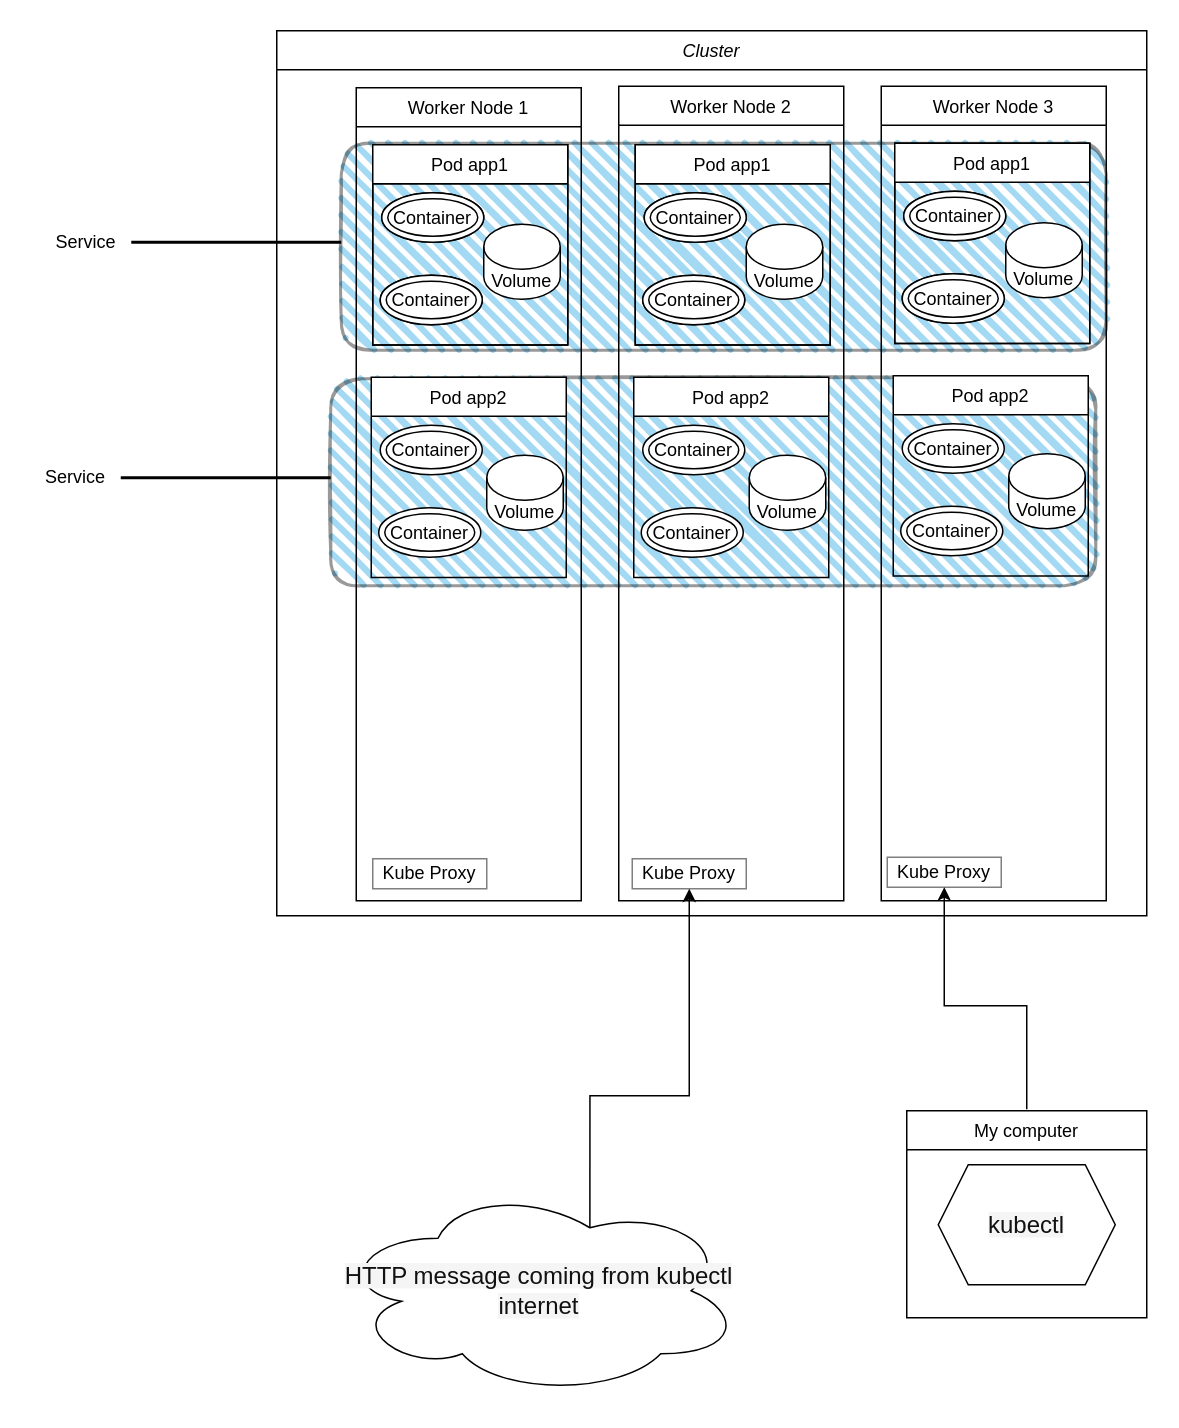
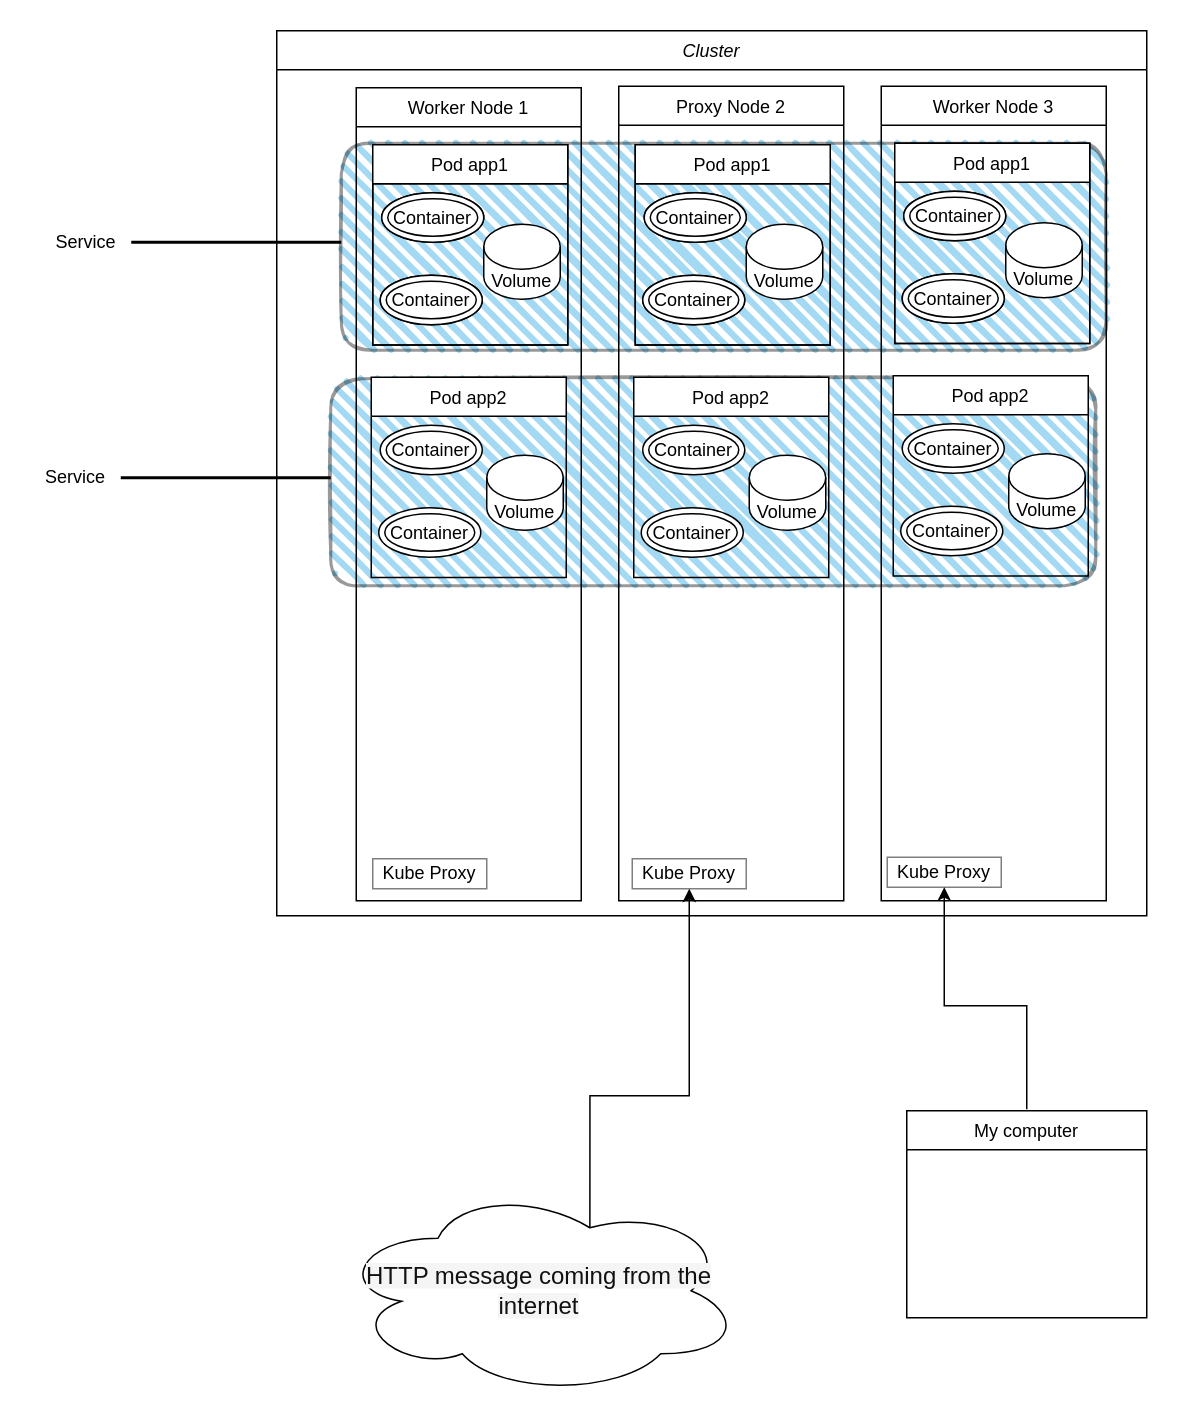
  <mxCell id="0" />
  <mxCell id="1" parent="0" />
  <mxCell id="2" value="" style="group;opacity=50;" vertex="1" connectable="0" parent="1"><mxGeometry x="27" y="95" width="710" height="138" as="geometry" /></mxCell>
  <mxCell id="3" value="" style="rounded=1;whiteSpace=wrap;html=1;strokeWidth=2;fillWeight=4;hachureGap=8;hachureAngle=45;fillColor=#1ba1e2;sketch=1;opacity=40;" vertex="1" parent="2"><mxGeometry x="200" width="510" height="138" as="geometry" /></mxCell>
  <mxCell id="4" value="" style="line;strokeWidth=2;html=1;" vertex="1" parent="2"><mxGeometry x="60" y="61.41" width="140" height="9.2" as="geometry" /></mxCell>
  <mxCell id="5" value="Service" style="text;html=1;strokeColor=none;fillColor=none;align=center;verticalAlign=middle;whiteSpace=wrap;rounded=0;" vertex="1" parent="2"><mxGeometry y="52.44" width="60" height="27.6" as="geometry" /></mxCell>
  <mxCell id="6" value="" style="group" vertex="1" connectable="0" parent="1"><mxGeometry x="20" y="252" width="710" height="138" as="geometry" /></mxCell>
  <mxCell id="7" value="" style="rounded=1;whiteSpace=wrap;html=1;strokeWidth=2;fillWeight=4;hachureGap=8;hachureAngle=45;fillColor=#1ba1e2;sketch=1;opacity=40;" vertex="1" parent="6"><mxGeometry x="200" width="510" height="138" as="geometry" /></mxCell>
  <mxCell id="8" value="" style="line;strokeWidth=2;html=1;" vertex="1" parent="6"><mxGeometry x="60" y="61.41" width="140" height="9.2" as="geometry" /></mxCell>
  <mxCell id="9" value="Service" style="text;html=1;strokeColor=none;fillColor=none;align=center;verticalAlign=middle;whiteSpace=wrap;rounded=0;" vertex="1" parent="6"><mxGeometry y="52.44" width="60" height="27.6" as="geometry" /></mxCell>
  <mxCell id="10" value="Cluster" style="swimlane;fontStyle=2;align=center;verticalAlign=top;childLayout=stackLayout;horizontal=1;startSize=26;horizontalStack=0;resizeParent=1;resizeLast=0;collapsible=1;marginBottom=0;rounded=0;shadow=0;strokeWidth=1;" parent="1" vertex="1"><mxGeometry x="184" y="20" width="580" height="590" as="geometry"><mxRectangle x="230" y="140" width="160" height="26" as="alternateBounds" /></mxGeometry></mxCell>
  <mxCell id="11" value="Worker Node 1&#10;" style="swimlane;fontStyle=0;align=center;verticalAlign=top;childLayout=stackLayout;horizontal=1;startSize=26;horizontalStack=0;resizeParent=1;resizeLast=0;collapsible=1;marginBottom=0;rounded=0;shadow=0;strokeWidth=1;" parent="1" vertex="1"><mxGeometry x="237" y="58" width="150" height="542" as="geometry"><mxRectangle x="550" y="140" width="160" height="26" as="alternateBounds" /></mxGeometry></mxCell>
- <mxCell id="12" value="Worker Node 2&#10;" style="swimlane;fontStyle=0;align=center;verticalAlign=top;childLayout=stackLayout;horizontal=1;startSize=26;horizontalStack=0;resizeParent=1;resizeLast=0;collapsible=1;marginBottom=0;rounded=0;shadow=0;strokeWidth=1;" vertex="1" parent="1"><mxGeometry x="412" y="57" width="150" height="543" as="geometry"><mxRectangle x="550" y="140" width="160" height="26" as="alternateBounds" /></mxGeometry></mxCell>
+ <mxCell id="12" value="Proxy Node 2&#10;" style="swimlane;fontStyle=0;align=center;verticalAlign=top;childLayout=stackLayout;horizontal=1;startSize=26;horizontalStack=0;resizeParent=1;resizeLast=0;collapsible=1;marginBottom=0;rounded=0;shadow=0;strokeWidth=1;" vertex="1" parent="1"><mxGeometry x="412" y="57" width="150" height="543" as="geometry"><mxRectangle x="550" y="140" width="160" height="26" as="alternateBounds" /></mxGeometry></mxCell>
  <mxCell id="13" value="Worker Node 3&#10;" style="swimlane;fontStyle=0;align=center;verticalAlign=top;childLayout=stackLayout;horizontal=1;startSize=26;horizontalStack=0;resizeParent=1;resizeLast=0;collapsible=1;marginBottom=0;rounded=0;shadow=0;strokeWidth=1;" vertex="1" parent="1"><mxGeometry x="587" y="57" width="150" height="543" as="geometry"><mxRectangle x="550" y="140" width="160" height="26" as="alternateBounds" /></mxGeometry></mxCell>
- <mxCell id="14" value="&lt;span style=&quot;color: rgb(17 , 17 , 17) ; font-family: , &amp;#34;blinkmacsystemfont&amp;#34; , &amp;#34;segoe ui&amp;#34; , &amp;#34;roboto&amp;#34; , &amp;#34;helvetica&amp;#34; , &amp;#34;arial&amp;#34; , sans-serif , &amp;#34;apple color emoji&amp;#34; , &amp;#34;segoe ui emoji&amp;#34; , &amp;#34;segoe ui symbol&amp;#34; ; font-size: 16px ; background-color: rgb(245 , 245 , 245)&quot;&gt;HTTP message coming from kubectl internet&lt;/span&gt;" style="ellipse;shape=cloud;whiteSpace=wrap;html=1;" vertex="1" parent="1"><mxGeometry x="224" y="790" width="270" height="140" as="geometry" /></mxCell>
+ <mxCell id="14" value="&lt;span style=&quot;color: rgb(17 , 17 , 17) ; font-family: , &amp;#34;blinkmacsystemfont&amp;#34; , &amp;#34;segoe ui&amp;#34; , &amp;#34;roboto&amp;#34; , &amp;#34;helvetica&amp;#34; , &amp;#34;arial&amp;#34; , sans-serif , &amp;#34;apple color emoji&amp;#34; , &amp;#34;segoe ui emoji&amp;#34; , &amp;#34;segoe ui symbol&amp;#34; ; font-size: 16px ; background-color: rgb(245 , 245 , 245)&quot;&gt;HTTP message coming from the internet&lt;/span&gt;" style="ellipse;shape=cloud;whiteSpace=wrap;html=1;" vertex="1" parent="1"><mxGeometry x="224" y="790" width="270" height="140" as="geometry" /></mxCell>
  <mxCell id="15" value="" style="group" vertex="1" connectable="0" parent="1"><mxGeometry x="604" y="740" width="160" height="138" as="geometry" /></mxCell>
  <mxCell id="16" value="My computer" style="swimlane;fontStyle=0;align=center;verticalAlign=top;childLayout=stackLayout;horizontal=1;startSize=26;horizontalStack=0;resizeParent=1;resizeLast=0;collapsible=1;marginBottom=0;rounded=0;shadow=0;strokeWidth=1;" parent="15" vertex="1"><mxGeometry width="160" height="138" as="geometry"><mxRectangle x="130" y="380" width="160" height="26" as="alternateBounds" /></mxGeometry></mxCell>
- <mxCell id="17" value="&lt;span style=&quot;color: rgb(17 , 17 , 17) ; font-family: , &amp;#34;blinkmacsystemfont&amp;#34; , &amp;#34;segoe ui&amp;#34; , &amp;#34;roboto&amp;#34; , &amp;#34;helvetica&amp;#34; , &amp;#34;arial&amp;#34; , sans-serif , &amp;#34;apple color emoji&amp;#34; , &amp;#34;segoe ui emoji&amp;#34; , &amp;#34;segoe ui symbol&amp;#34; ; font-size: 16px ; background-color: rgb(245 , 245 , 245)&quot;&gt;kubectl&lt;/span&gt;" style="shape=hexagon;perimeter=hexagonPerimeter2;whiteSpace=wrap;html=1;fixedSize=1;" vertex="1" parent="15"><mxGeometry x="21" y="36" width="118" height="80" as="geometry" /></mxCell>
  <mxCell id="18" value="" style="group" vertex="1" connectable="0" parent="1"><mxGeometry x="247" y="251" width="130" height="133.5" as="geometry" /></mxCell>
  <mxCell id="19" value="Pod app2" style="swimlane;fontStyle=0;align=center;verticalAlign=top;childLayout=stackLayout;horizontal=1;startSize=26;horizontalStack=0;resizeParent=1;resizeLast=0;collapsible=1;marginBottom=0;rounded=0;shadow=0;strokeWidth=1;" vertex="1" parent="18"><mxGeometry width="130" height="133.5" as="geometry"><mxRectangle x="340" y="380" width="170" height="26" as="alternateBounds" /></mxGeometry></mxCell>
  <mxCell id="20" value="Container" style="ellipse;shape=doubleEllipse;whiteSpace=wrap;html=1;" vertex="1" parent="18"><mxGeometry x="6" y="32" width="68" height="33" as="geometry" /></mxCell>
  <mxCell id="21" value="Container" style="ellipse;shape=doubleEllipse;whiteSpace=wrap;html=1;" vertex="1" parent="18"><mxGeometry x="5" y="87" width="68" height="33" as="geometry" /></mxCell>
  <mxCell id="22" value="Volume" style="shape=cylinder3;whiteSpace=wrap;html=1;boundedLbl=1;backgroundOutline=1;size=15;" vertex="1" parent="18"><mxGeometry x="77" y="52" width="51" height="50" as="geometry" /></mxCell>
  <mxCell id="23" value="" style="group" vertex="1" connectable="0" parent="1"><mxGeometry x="248" y="96" width="130" height="133.5" as="geometry" /></mxCell>
  <mxCell id="24" value="Pod app2" style="swimlane;fontStyle=0;align=center;verticalAlign=top;childLayout=stackLayout;horizontal=1;startSize=26;horizontalStack=0;resizeParent=1;resizeLast=0;collapsible=1;marginBottom=0;rounded=0;shadow=0;strokeWidth=1;" vertex="1" parent="23"><mxGeometry width="130" height="133.5" as="geometry"><mxRectangle x="340" y="380" width="170" height="26" as="alternateBounds" /></mxGeometry></mxCell>
  <mxCell id="25" value="Container" style="ellipse;shape=doubleEllipse;whiteSpace=wrap;html=1;" vertex="1" parent="23"><mxGeometry x="6" y="32" width="68" height="33" as="geometry" /></mxCell>
  <mxCell id="26" value="Container" style="ellipse;shape=doubleEllipse;whiteSpace=wrap;html=1;" vertex="1" parent="23"><mxGeometry x="5" y="87" width="68" height="33" as="geometry" /></mxCell>
  <mxCell id="27" value="Volume" style="shape=cylinder3;whiteSpace=wrap;html=1;boundedLbl=1;backgroundOutline=1;size=15;" vertex="1" parent="23"><mxGeometry x="74" y="53" width="51" height="50" as="geometry" /></mxCell>
  <mxCell id="28" value="Pod app1" style="swimlane;fontStyle=0;align=center;verticalAlign=top;childLayout=stackLayout;horizontal=1;startSize=26;horizontalStack=0;resizeParent=1;resizeLast=0;collapsible=1;marginBottom=0;rounded=0;shadow=0;strokeWidth=1;" vertex="1" parent="23"><mxGeometry width="130" height="133.5" as="geometry"><mxRectangle x="340" y="380" width="170" height="26" as="alternateBounds" /></mxGeometry></mxCell>
  <mxCell id="29" value="Container" style="ellipse;shape=doubleEllipse;whiteSpace=wrap;html=1;" vertex="1" parent="23"><mxGeometry x="6" y="32" width="68" height="33" as="geometry" /></mxCell>
  <mxCell id="30" value="Container" style="ellipse;shape=doubleEllipse;whiteSpace=wrap;html=1;" vertex="1" parent="23"><mxGeometry x="5" y="87" width="68" height="33" as="geometry" /></mxCell>
  <mxCell id="31" value="" style="group" vertex="1" connectable="0" parent="1"><mxGeometry x="423" y="96" width="130" height="133.5" as="geometry" /></mxCell>
  <mxCell id="32" value="Pod app2" style="swimlane;fontStyle=0;align=center;verticalAlign=top;childLayout=stackLayout;horizontal=1;startSize=26;horizontalStack=0;resizeParent=1;resizeLast=0;collapsible=1;marginBottom=0;rounded=0;shadow=0;strokeWidth=1;" vertex="1" parent="31"><mxGeometry width="130" height="133.5" as="geometry"><mxRectangle x="340" y="380" width="170" height="26" as="alternateBounds" /></mxGeometry></mxCell>
  <mxCell id="33" value="Container" style="ellipse;shape=doubleEllipse;whiteSpace=wrap;html=1;" vertex="1" parent="31"><mxGeometry x="6" y="32" width="68" height="33" as="geometry" /></mxCell>
  <mxCell id="34" value="Container" style="ellipse;shape=doubleEllipse;whiteSpace=wrap;html=1;" vertex="1" parent="31"><mxGeometry x="5" y="87" width="68" height="33" as="geometry" /></mxCell>
  <mxCell id="35" value="Volume" style="shape=cylinder3;whiteSpace=wrap;html=1;boundedLbl=1;backgroundOutline=1;size=15;" vertex="1" parent="31"><mxGeometry x="74" y="53" width="51" height="50" as="geometry" /></mxCell>
  <mxCell id="36" value="Pod app1" style="swimlane;fontStyle=0;align=center;verticalAlign=top;childLayout=stackLayout;horizontal=1;startSize=26;horizontalStack=0;resizeParent=1;resizeLast=0;collapsible=1;marginBottom=0;rounded=0;shadow=0;strokeWidth=1;" vertex="1" parent="31"><mxGeometry width="130" height="133.5" as="geometry"><mxRectangle x="340" y="380" width="170" height="26" as="alternateBounds" /></mxGeometry></mxCell>
  <mxCell id="37" value="Container" style="ellipse;shape=doubleEllipse;whiteSpace=wrap;html=1;" vertex="1" parent="31"><mxGeometry x="6" y="32" width="68" height="33" as="geometry" /></mxCell>
  <mxCell id="38" value="Container" style="ellipse;shape=doubleEllipse;whiteSpace=wrap;html=1;" vertex="1" parent="31"><mxGeometry x="5" y="87" width="68" height="33" as="geometry" /></mxCell>
  <mxCell id="39" value="" style="group" vertex="1" connectable="0" parent="1"><mxGeometry x="422" y="251" width="130" height="133.5" as="geometry" /></mxCell>
  <mxCell id="40" value="Pod app2" style="swimlane;fontStyle=0;align=center;verticalAlign=top;childLayout=stackLayout;horizontal=1;startSize=26;horizontalStack=0;resizeParent=1;resizeLast=0;collapsible=1;marginBottom=0;rounded=0;shadow=0;strokeWidth=1;" vertex="1" parent="39"><mxGeometry width="130" height="133.5" as="geometry"><mxRectangle x="340" y="380" width="170" height="26" as="alternateBounds" /></mxGeometry></mxCell>
  <mxCell id="41" value="Container" style="ellipse;shape=doubleEllipse;whiteSpace=wrap;html=1;" vertex="1" parent="39"><mxGeometry x="6" y="32" width="68" height="33" as="geometry" /></mxCell>
  <mxCell id="42" value="Container" style="ellipse;shape=doubleEllipse;whiteSpace=wrap;html=1;" vertex="1" parent="39"><mxGeometry x="5" y="87" width="68" height="33" as="geometry" /></mxCell>
  <mxCell id="43" value="Volume" style="shape=cylinder3;whiteSpace=wrap;html=1;boundedLbl=1;backgroundOutline=1;size=15;" vertex="1" parent="39"><mxGeometry x="77" y="52" width="51" height="50" as="geometry" /></mxCell>
  <mxCell id="44" value="" style="group" vertex="1" connectable="0" parent="1"><mxGeometry x="595" y="250" width="130" height="133.5" as="geometry" /></mxCell>
  <mxCell id="45" value="Pod app2" style="swimlane;fontStyle=0;align=center;verticalAlign=top;childLayout=stackLayout;horizontal=1;startSize=26;horizontalStack=0;resizeParent=1;resizeLast=0;collapsible=1;marginBottom=0;rounded=0;shadow=0;strokeWidth=1;" vertex="1" parent="44"><mxGeometry width="130" height="133.5" as="geometry"><mxRectangle x="340" y="380" width="170" height="26" as="alternateBounds" /></mxGeometry></mxCell>
  <mxCell id="46" value="Container" style="ellipse;shape=doubleEllipse;whiteSpace=wrap;html=1;" vertex="1" parent="44"><mxGeometry x="6" y="32" width="68" height="33" as="geometry" /></mxCell>
  <mxCell id="47" value="Container" style="ellipse;shape=doubleEllipse;whiteSpace=wrap;html=1;" vertex="1" parent="44"><mxGeometry x="5" y="87" width="68" height="33" as="geometry" /></mxCell>
  <mxCell id="48" value="Volume" style="shape=cylinder3;whiteSpace=wrap;html=1;boundedLbl=1;backgroundOutline=1;size=15;" vertex="1" parent="44"><mxGeometry x="77" y="52" width="51" height="50" as="geometry" /></mxCell>
  <mxCell id="49" value="" style="group" vertex="1" connectable="0" parent="1"><mxGeometry x="596" y="95" width="130" height="133.5" as="geometry" /></mxCell>
  <mxCell id="50" value="Pod app2" style="swimlane;fontStyle=0;align=center;verticalAlign=top;childLayout=stackLayout;horizontal=1;startSize=26;horizontalStack=0;resizeParent=1;resizeLast=0;collapsible=1;marginBottom=0;rounded=0;shadow=0;strokeWidth=1;" vertex="1" parent="49"><mxGeometry width="130" height="133.5" as="geometry"><mxRectangle x="340" y="380" width="170" height="26" as="alternateBounds" /></mxGeometry></mxCell>
  <mxCell id="51" value="Container" style="ellipse;shape=doubleEllipse;whiteSpace=wrap;html=1;" vertex="1" parent="49"><mxGeometry x="6" y="32" width="68" height="33" as="geometry" /></mxCell>
  <mxCell id="52" value="Container" style="ellipse;shape=doubleEllipse;whiteSpace=wrap;html=1;" vertex="1" parent="49"><mxGeometry x="5" y="87" width="68" height="33" as="geometry" /></mxCell>
  <mxCell id="53" value="Volume" style="shape=cylinder3;whiteSpace=wrap;html=1;boundedLbl=1;backgroundOutline=1;size=15;" vertex="1" parent="49"><mxGeometry x="74" y="53" width="51" height="50" as="geometry" /></mxCell>
  <mxCell id="54" value="Pod app1" style="swimlane;fontStyle=0;align=center;verticalAlign=top;childLayout=stackLayout;horizontal=1;startSize=26;horizontalStack=0;resizeParent=1;resizeLast=0;collapsible=1;marginBottom=0;rounded=0;shadow=0;strokeWidth=1;" vertex="1" parent="49"><mxGeometry width="130" height="133.5" as="geometry"><mxRectangle x="340" y="380" width="170" height="26" as="alternateBounds" /></mxGeometry></mxCell>
  <mxCell id="55" value="Container" style="ellipse;shape=doubleEllipse;whiteSpace=wrap;html=1;" vertex="1" parent="49"><mxGeometry x="6" y="32" width="68" height="33" as="geometry" /></mxCell>
  <mxCell id="56" value="Container" style="ellipse;shape=doubleEllipse;whiteSpace=wrap;html=1;" vertex="1" parent="49"><mxGeometry x="5" y="87" width="68" height="33" as="geometry" /></mxCell>
  <mxCell id="57" value="" style="edgeStyle=segmentEdgeStyle;endArrow=classic;html=1;rounded=0;entryX=0.5;entryY=1;entryDx=0;entryDy=0;" edge="1" parent="1" target="61"><mxGeometry width="50" height="50" relative="1" as="geometry"><mxPoint x="684" y="739" as="sourcePoint" /><mxPoint x="684" y="640" as="targetPoint" /><Array as="points"><mxPoint x="684" y="670" /><mxPoint x="629" y="670" /></Array></mxGeometry></mxCell>
  <mxCell id="58" value="" style="edgeStyle=segmentEdgeStyle;endArrow=classic;html=1;rounded=0;exitX=0.625;exitY=0.2;exitDx=0;exitDy=0;exitPerimeter=0;entryX=0.5;entryY=1;entryDx=0;entryDy=0;" edge="1" parent="1" source="14" target="60"><mxGeometry width="50" height="50" relative="1" as="geometry"><mxPoint x="334" y="780" as="sourcePoint" /><mxPoint x="394" y="640" as="targetPoint" /><Array as="points"><mxPoint x="393" y="730" /><mxPoint x="459" y="730" /></Array></mxGeometry></mxCell>
  <mxCell id="59" value="Kube Proxy" style="rounded=0;whiteSpace=wrap;html=1;opacity=50;" vertex="1" parent="1"><mxGeometry x="248" y="572" width="76" height="20" as="geometry" /></mxCell>
  <mxCell id="60" value="Kube Proxy" style="rounded=0;whiteSpace=wrap;html=1;opacity=50;" vertex="1" parent="1"><mxGeometry x="421" y="572" width="76" height="20" as="geometry" /></mxCell>
  <mxCell id="61" value="Kube Proxy" style="rounded=0;whiteSpace=wrap;html=1;opacity=50;" vertex="1" parent="1"><mxGeometry x="591" y="571" width="76" height="20" as="geometry" /></mxCell>
